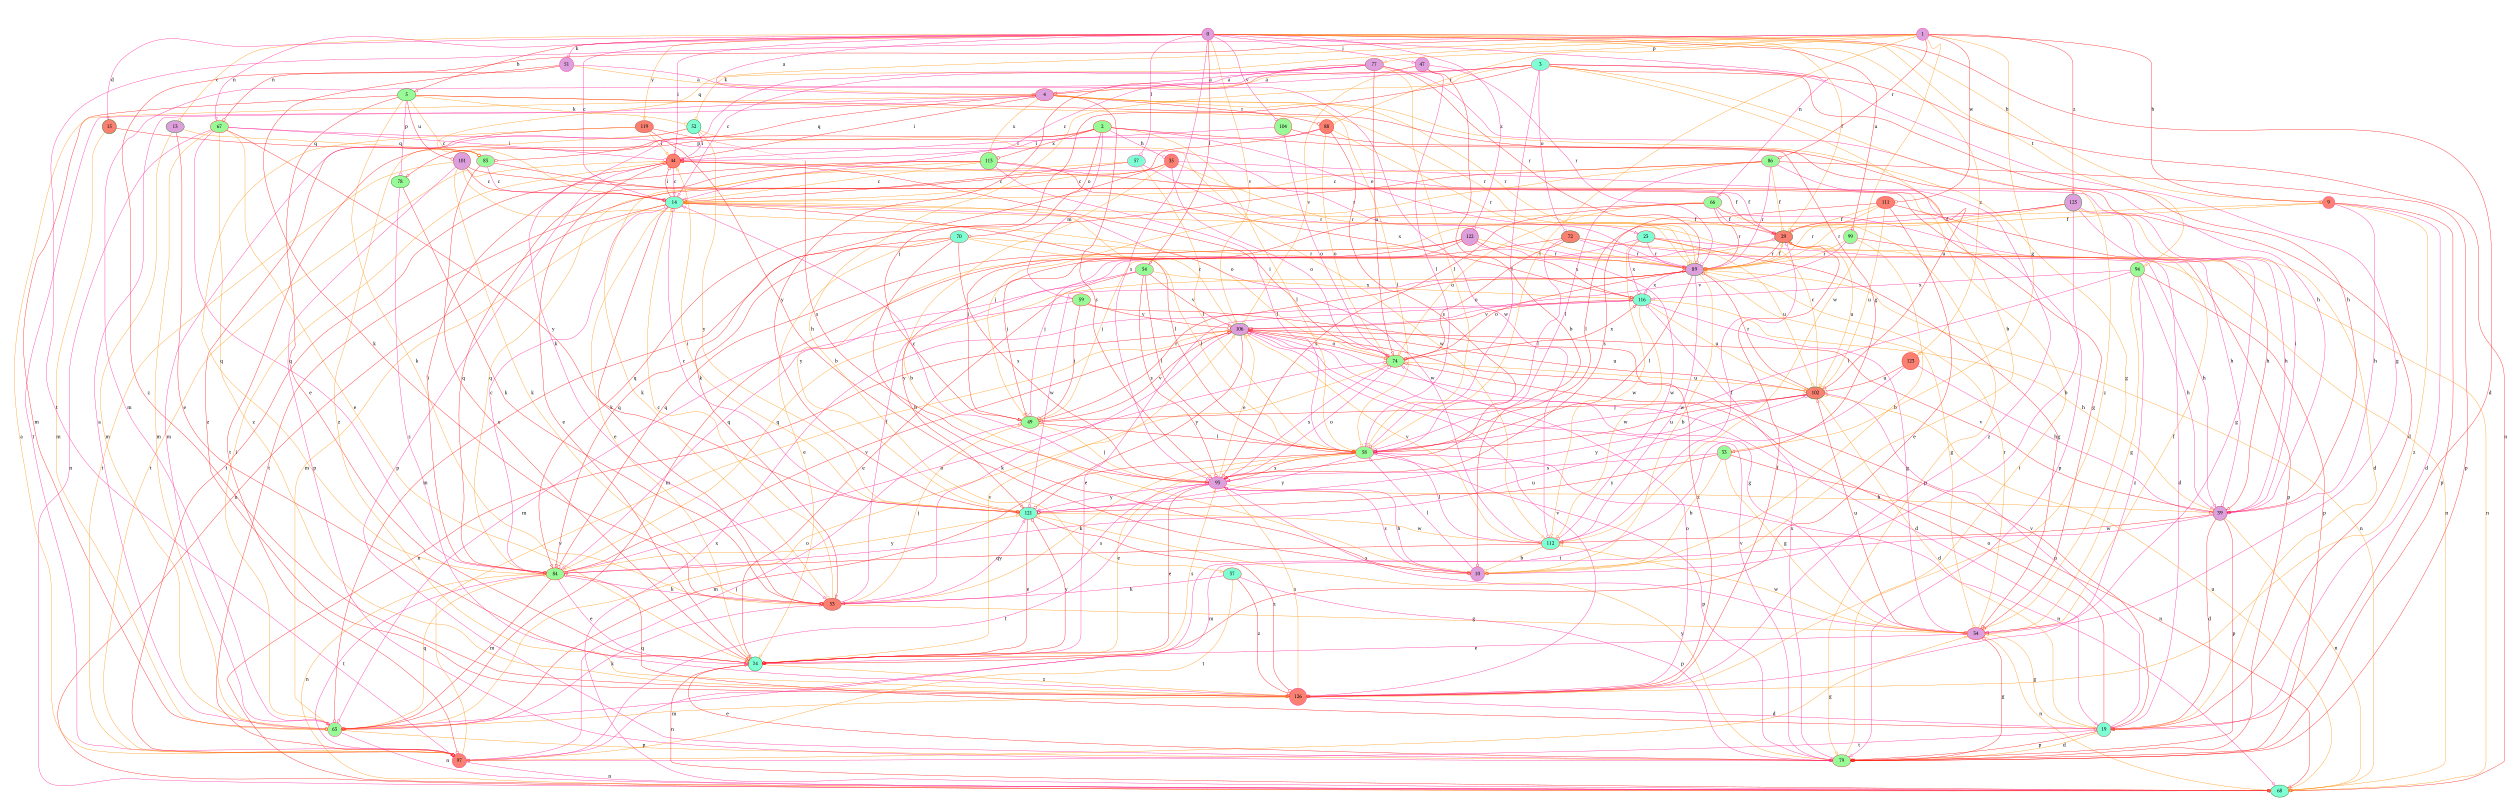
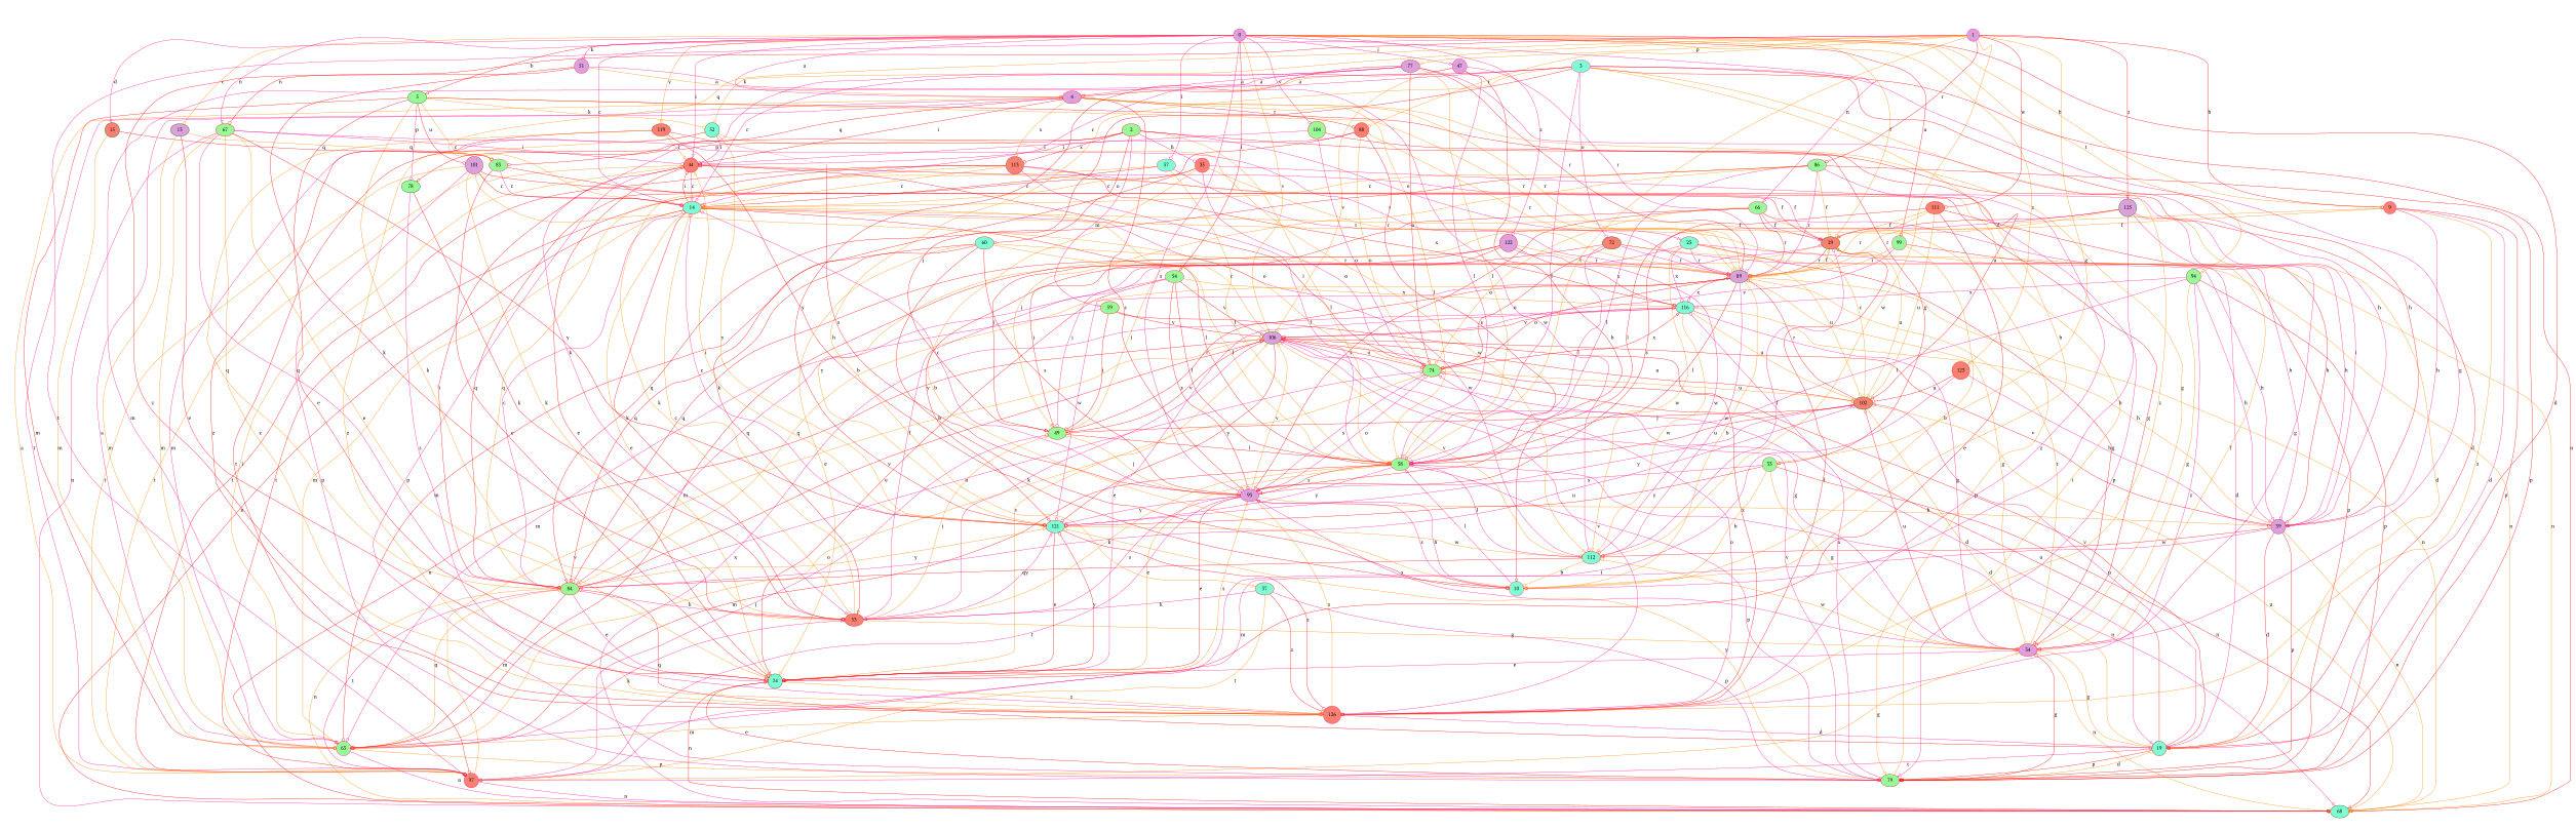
  strict digraph {
    fontname="PT Serif"
    node [color=deeppink fillcolor=palegreen fontname="PT Serif" shape=ellipse style=filled]
    edge [arrowhead=onormal color=darkorange fontname="PT Serif"]
    0 [fillcolor=plum shape=circle]
    4 [color=red fillcolor=plum]
    5 [color=darkgreen]
    9 [fillcolor=salmon shape=circle]
    13 [color=darkgreen fillcolor=plum]
    14 [color=red fillcolor=aquamarine]
    15 [color=darkgreen fillcolor=salmon shape=circle]
    19 [color=brown fillcolor=aquamarine shape=circle]
    29 [color=darkgreen fillcolor=salmon]
    44 [color=red fillcolor=salmon shape=circle]
    47 [fillcolor=plum shape=circle]
    51 [fillcolor=plum shape=circle]
    54
    57 [fillcolor=aquamarine]
    66
    67 [color=red]
    93 [fillcolor=plum]
    94 [color=brown shape=circle]
    99 [shape=circle]
    104 [color=red shape=circle]
    106 [color=darkgreen fillcolor=plum]
    119 [color=brown fillcolor=salmon]
    122 [color=red fillcolor=plum shape=circle]
    123 [color=red fillcolor=salmon shape=circle]
    58
    83
    88 [color=red fillcolor=salmon shape=circle]
    97 [fillcolor=salmon shape=circle]
-   113 [color=brown shape=circle]
+   113 [color=brown fillcolor=salmon shape=circle]
    34 [color=red fillcolor=plum]
    89 [color=darkgreen fillcolor=plum]
    52 [color=darkgreen fillcolor=aquamarine shape=circle]
    78 [color=darkgreen]
    63 [shape=circle]
    24 [color=darkgreen fillcolor=aquamarine shape=circle]
    53 [color=brown fillcolor=salmon]
    101 [color=brown fillcolor=plum shape=circle]
    102 [color=darkgreen fillcolor=salmon]
    39 [color=brown fillcolor=plum shape=circle]
    126 [fillcolor=salmon shape=circle]
    79 [color=brown]
    121 [color=brown fillcolor=aquamarine]
    112 [color=red fillcolor=aquamarine]
    68 [color=darkgreen fillcolor=aquamarine]
    74 [color=red]
    84 [color=red]
    49 [color=brown]
-   10 [fillcolor=plum shape=circle]
+   10 [fillcolor=aquamarine shape=circle]
    116 [color=brown fillcolor=aquamarine]
    1 [fillcolor=plum shape=circle]
    33 [shape=circle]
    77 [color=brown fillcolor=plum]
    86
    111 [color=red fillcolor=salmon]
    125 [color=darkgreen fillcolor=plum shape=circle]
    2 [color=red]
    23 [color=red fillcolor=aquamarine]
    35 [fillcolor=salmon shape=circle]
    59 [color=red]
-   70 [color=brown fillcolor=aquamarine]
+   70 [color=brown fillcolor=aquamarine label=60]
    3 [fillcolor=aquamarine]
    37 [color=red fillcolor=aquamarine]
    72 [color=darkgreen fillcolor=salmon]
    0 -> 4 [arrowhead=odot color=deeppink label=a]
    0 -> 5 [color=red label=b]
    0 -> 9 [label=b]
    0 -> 13 [arrowhead=odot label=c]
    0 -> 14 [arrowhead=odot color=deeppink label=c]
    0 -> 15 [color=deeppink label=d]
    0 -> 19 [color=red label=d]
    0 -> 29 [label=f]
    0 -> 44 [color=deeppink label=i]
    0 -> 47 [color=deeppink label=j]
    0 -> 51 [arrowhead=odot color=deeppink label=k]
    0 -> 54 [color=red label=l]
    0 -> 57 [arrowhead=odot color=deeppink label=l]
    0 -> 66 [color=deeppink label=n]
    0 -> 67 [color=deeppink label=n]
    0 -> 93 [color=deeppink label=s]
    0 -> 94 [label=t]
    0 -> 99 [arrowhead=odot color=red label=u]
    0 -> 104 [arrowhead=odot color=deeppink label=v]
    0 -> 106 [label=v]
    0 -> 119 [label=y]
    0 -> 122 [arrowhead=odot color=deeppink label=z]
    0 -> 123 [label=z]
    4 -> 44 [color=red label=i]
    4 -> 93 [color=red label=s]
    4 -> 58 [arrowhead=odot label=l]
    4 -> 83 [arrowhead=odot color=red label=q]
    4 -> 88 [arrowhead=odot color=red label=r]
    4 -> 97 [arrowhead=odot color=deeppink label=t]
    4 -> 113 [arrowhead=odot label=x]
    4 -> 34 [arrowhead=odot label=g]
    4 -> 89 [arrowhead=odot label=r]
    5 -> 14 [arrowhead=odot label=c]
    5 -> 89 [label=r]
    5 -> 52 [arrowhead=odot label=k]
    5 -> 78 [arrowhead=odot color=deeppink label=p]
    5 -> 63 [arrowhead=odot color=red label=m]
    5 -> 24 [arrowhead=odot color=red label=e]
    5 -> 53 [arrowhead=odot label=k]
    5 -> 101 [arrowhead=odot color=red label=u]
    5 -> 102 [color=red label=u]
    9 -> 19 [color=deeppink label=d]
    9 -> 29 [label=f]
    9 -> 39 [color=deeppink label=h]
    9 -> 126 [arrowhead=odot label=z]
    9 -> 79 [arrowhead=odot color=red label=p]
    9 -> 121 [label=y]
    13 -> 83 [arrowhead=odot label=q]
    13 -> 63 [arrowhead=odot label=m]
    13 -> 24 [color=red label=e]
    14 -> 29 [arrowhead=odot label=f]
    14 -> 44 [arrowhead=odot color=red label=i]
    14 -> 58 [color=red label=l]
    14 -> 63 [label=m]
    14 -> 24 [label=e]
    14 -> 53 [arrowhead=odot color=red label=k]
    14 -> 112 [arrowhead=odot color=deeppink label=w]
    14 -> 68 [color=red label=n]
    15 -> 83 [arrowhead=odot color=red label=q]
    15 -> 63 [arrowhead=odot label=m]
    19 -> 106 [color=red label=v]
    19 -> 97 [color=deeppink label=t]
    19 -> 34 [label=g]
    19 -> 102 [color=deeppink label=u]
    19 -> 79 [color=red label=p]
    19 -> 74 [color=red label=o]
    19 -> 84 [arrowhead=odot color=red label=q]
    29 -> 89 [arrowhead=odot color=red label=r]
    29 -> 102 [label=u]
    29 -> 68 [label=n]
    29 -> 49 [arrowhead=odot label=j]
    44 -> 14 [color=deeppink label=c]
    44 -> 97 [label=t]
    44 -> 24 [arrowhead=odot color=red label=e]
    44 -> 79 [arrowhead=odot color=deeppink label=p]
    47 -> 4 [arrowhead=odot color=deeppink label=a]
    47 -> 106 [arrowhead=odot label=v]
    47 -> 58 [color=deeppink label=l]
    47 -> 89 [arrowhead=odot color=deeppink label=r]
    47 -> 10 [arrowhead=odot color=red label=b]
    51 -> 4 [label=a]
    51 -> 53 [arrowhead=odot color=red label=k]
    51 -> 126 [color=red label=z]
    51 -> 112 [arrowhead=odot color=deeppink label=w]
    54 -> 93 [arrowhead=odot color=red label=s]
    54 -> 106 [color=red label=v]
    54 -> 58 [arrowhead=odot color=red label=l]
    54 -> 24 [color=red label=e]
    54 -> 84 [color=deeppink label=q]
    54 -> 116 [label=x]
    57 -> 14 [color=red label=c]
    57 -> 58 [arrowhead=odot label=l]
    57 -> 89 [arrowhead=odot color=deeppink label=r]
    57 -> 84 [arrowhead=odot label=q]
    66 -> 29 [color=deeppink label=f]
    66 -> 93 [color=red label=s]
    66 -> 89 [arrowhead=odot color=red label=r]
    66 -> 39 [arrowhead=odot color=deeppink label=h]
    66 -> 79 [label=p]
    66 -> 74 [label=o]
    66 -> 49 [color=red label=j]
    67 -> 44 [arrowhead=odot color=deeppink label=i]
    67 -> 89 [color=deeppink label=r]
    67 -> 63 [arrowhead=odot label=m]
    67 -> 24 [arrowhead=odot label=e]
    67 -> 126 [label=z]
    67 -> 121 [arrowhead=odot color=red label=y]
    67 -> 68 [arrowhead=odot color=deeppink label=n]
    67 -> 84 [arrowhead=odot color=deeppink label=q]
    93 -> 14 [color=deeppink label=c]
-   93 -> 106 [label=e]
+   93 -> 106 [label=v]
    93 -> 97 [arrowhead=odot color=deeppink label=t]
    93 -> 24 [arrowhead=odot color=red label=e]
    93 -> 39 [label=h]
    93 -> 121 [color=deeppink label=y]
    93 -> 74 [arrowhead=odot color=deeppink label=o]
    93 -> 49 [arrowhead=odot label=j]
    93 -> 10 [color=deeppink label=b]
    94 -> 58 [color=deeppink label=l]
    94 -> 34 [label=g]
    94 -> 39 [color=deeppink label=h]
    94 -> 126 [arrowhead=odot color=deeppink label=z]
    94 -> 79 [arrowhead=odot color=red label=p]
    94 -> 116 [color=deeppink label=x]
    99 -> 106 [arrowhead=odot color=deeppink label=v]
    99 -> 89 [arrowhead=odot label=r]
    99 -> 79 [color=red label=p]
    99 -> 10 [label=b]
    104 -> 19 [color=red label=d]
    104 -> 44 [color=deeppink label=i]
    104 -> 74 [arrowhead=odot color=deeppink label=o]
    106 -> 14 [label=c]
    106 -> 19 [color=deeppink label=d]
    106 -> 34 [arrowhead=odot color=deeppink label=g]
    106 -> 53 [color=deeppink label=k]
    106 -> 102 [arrowhead=odot color=red label=u]
    106 -> 121 [arrowhead=odot color=red label=y]
    106 -> 68 [arrowhead=odot color=red label=n]
    106 -> 74 [arrowhead=odot color=red label=o]
    119 -> 44 [label=i]
    119 -> 93 [color=red label=s]
    119 -> 126 [color=red label=z]
    119 -> 84 [arrowhead=odot label=q]
    119 -> 10 [arrowhead=odot color=red label=b]
    122 -> 89 [label=r]
    122 -> 63 [color=red label=m]
    122 -> 112 [arrowhead=odot color=deeppink label=w]
    122 -> 84 [arrowhead=odot color=red label=q]
    122 -> 49 [color=red label=j]
    122 -> 116 [arrowhead=odot color=red label=x]
    123 -> 97 [color=deeppink label=t]
    123 -> 102 [arrowhead=odot color=red label=u]
    123 -> 39 [color=deeppink label=h]
    58 -> 93 [color=red label=s]
    58 -> 63 [color=red label=m]
    58 -> 24 [label=e]
    58 -> 53 [label=k]
    58 -> 102 [color=red label=u]
    58 -> 79 [arrowhead=odot color=deeppink label=p]
    58 -> 121 [arrowhead=odot color=deeppink label=y]
    58 -> 68 [color=deeppink label=n]
    83 -> 14 [color=deeppink label=c]
    83 -> 29 [color=red label=f]
    83 -> 24 [color=red label=e]
    88 -> 44 [color=deeppink label=i]
    88 -> 93 [arrowhead=odot color=red label=s]
    88 -> 89 [arrowhead=odot label=r]
    88 -> 53 [color=red label=k]
    88 -> 74 [arrowhead=odot label=o]
    97 -> 4 [label=a]
    97 -> 106 [label=v]
    97 -> 34 [label=g]
    97 -> 68 [arrowhead=odot color=deeppink label=n]
    97 -> 49 [arrowhead=odot color=deeppink label=j]
    113 -> 14 [arrowhead=odot label=c]
    113 -> 29 [arrowhead=odot color=deeppink label=f]
    113 -> 58 [color=deeppink label=l]
    113 -> 97 [arrowhead=odot color=red label=t]
    113 -> 53 [arrowhead=odot label=k]
    113 -> 84 [arrowhead=odot color=red label=q]
    113 -> 116 [color=red label=x]
    34 -> 29 [arrowhead=odot label=f]
    34 -> 93 [color=deeppink label=s]
    34 -> 89 [label=r]
    34 -> 24 [arrowhead=odot color=deeppink label=e]
    34 -> 102 [color=red label=u]
    34 -> 112 [label=w]
    34 -> 68 [arrowhead=odot label=n]
    89 -> 29 [label=f]
    89 -> 58 [arrowhead=odot color=red label=l]
    89 -> 34 [arrowhead=odot label=g]
    89 -> 121 [arrowhead=odot color=deeppink label=w]
    89 -> 112 [color=deeppink label=w]
    89 -> 68 [arrowhead=odot label=n]
    89 -> 74 [color=red label=o]
    89 -> 84 [label=q]
    89 -> 10 [arrowhead=odot label=b]
    89 -> 116 [color=deeppink label=x]
    52 -> 44 [arrowhead=odot color=deeppink label=i]
    52 -> 63 [color=deeppink label=m]
    52 -> 126 [label=z]
    52 -> 121 [label=y]
    52 -> 112 [label=w]
    78 -> 53 [arrowhead=odot color=red label=k]
    78 -> 126 [arrowhead=odot color=deeppink label=z]
    63 -> 4 [arrowhead=odot color=deeppink label=a]
    63 -> 44 [label=i]
    63 -> 53 [color=deeppink label=k]
    63 -> 79 [arrowhead=odot label=p]
    63 -> 68 [color=deeppink label=n]
    63 -> 74 [arrowhead=odot label=o]
    63 -> 84 [arrowhead=odot label=q]
    24 -> 93 [label=s]
    24 -> 106 [label=v]
    24 -> 126 [label=z]
    24 -> 121 [arrowhead=odot color=red label=y]
    24 -> 68 [color=red label=n]
    53 -> 14 [arrowhead=odot label=c]
    53 -> 29 [arrowhead=odot color=deeppink label=f]
    53 -> 93 [arrowhead=odot color=deeppink label=s]
    53 -> 34 [arrowhead=odot label=g]
    53 -> 121 [color=deeppink label=y]
    53 -> 49 [label=j]
    101 -> 14 [arrowhead=odot color=red label=c]
    101 -> 97 [label=t]
    101 -> 34 [color=red label=g]
    101 -> 53 [arrowhead=odot label=k]
    101 -> 79 [arrowhead=odot color=deeppink label=p]
    101 -> 74 [arrowhead=odot label=o]
    102 -> 14 [label=c]
    102 -> 19 [label=d]
    102 -> 89 [arrowhead=odot color=red label=r]
    102 -> 121 [arrowhead=odot color=deeppink label=y]
    102 -> 49 [color=red label=j]
    39 -> 19 [arrowhead=odot color=red label=d]
    39 -> 44 [color=deeppink label=i]
    39 -> 106 [color=red label=v]
    39 -> 63 [arrowhead=odot color=deeppink label=m]
    39 -> 79 [arrowhead=odot color=red label=p]
    39 -> 112 [color=red label=w]
    39 -> 68 [label=n]
    126 -> 19 [arrowhead=odot color=deeppink label=d]
    126 -> 29 [color=red label=f]
    126 -> 93 [arrowhead=odot label=s]
    126 -> 106 [color=deeppink label=v]
    126 -> 63 [arrowhead=odot label=m]
    126 -> 74 [color=deeppink label=o]
    79 -> 19 [arrowhead=odot label=d]
    79 -> 44 [label=i]
    79 -> 106 [arrowhead=odot color=deeppink label=v]
    79 -> 34 [arrowhead=odot color=red label=g]
    79 -> 24 [color=red label=e]
    79 -> 121 [arrowhead=odot label=y]
    79 -> 116 [arrowhead=odot color=deeppink label=x]
    121 -> 14 [arrowhead=odot color=deeppink label=c]
    121 -> 44 [label=i]
    121 -> 24 [arrowhead=odot color=red label=e]
    121 -> 126 [arrowhead=odot color=red label=z]
    121 -> 112 [label=w]
    112 -> 29 [arrowhead=odot color=deeppink label=f]
    112 -> 106 [arrowhead=odot label=v]
    112 -> 58 [color=deeppink label=l]
    112 -> 84 [color=red label=q]
    112 -> 10 [arrowhead=odot label=b]
    68 -> 102 [arrowhead=odot label=u]
    68 -> 116 [color=deeppink label=x]
    74 -> 44 [arrowhead=odot color=red label=i]
    74 -> 93 [color=deeppink label=s]
    74 -> 102 [arrowhead=odot label=u]
    74 -> 116 [color=red label=x]
    84 -> 14 [arrowhead=odot color=deeppink label=c]
    84 -> 44 [arrowhead=odot color=red label=i]
    84 -> 106 [color=red label=v]
    84 -> 97 [arrowhead=odot color=deeppink label=t]
    84 -> 63 [arrowhead=odot color=red label=m]
    84 -> 24 [color=deeppink label=e]
    84 -> 53 [color=deeppink label=k]
    84 -> 102 [arrowhead=odot color=deeppink label=u]
    84 -> 121 [label=y]
    84 -> 68 [label=n]
    84 -> 74 [arrowhead=odot color=deeppink label=o]
    49 -> 106 [color=red label=v]
    49 -> 58 [color=red label=l]
    49 -> 89 [color=red label=r]
    10 -> 93 [color=deeppink label=s]
    10 -> 58 [color=deeppink label=l]
    116 -> 106 [color=red label=v]
    116 -> 34 [color=deeppink label=g]
    116 -> 24 [arrowhead=odot color=deeppink label=e]
    116 -> 102 [arrowhead=odot label=u]
    116 -> 39 [arrowhead=odot label=h]
    116 -> 112 [label=w]
    1 -> 9 [arrowhead=odot color=red label=b]
    1 -> 67 [arrowhead=odot color=red label=n]
    1 -> 58 [arrowhead=odot label=l]
    1 -> 83 [arrowhead=odot label=q]
    1 -> 88 [arrowhead=odot label=r]
    1 -> 97 [color=deeppink label=t]
    1 -> 52 [arrowhead=odot label=k]
    1 -> 112 [label=w]
    1 -> 33 [arrowhead=odot label=g]
    1 -> 77 [label=p]
    1 -> 86 [arrowhead=odot color=red label=r]
    1 -> 111 [arrowhead=odot color=red label=w]
    1 -> 125 [color=red label=z]
    33 -> 93 [color=deeppink label=s]
    33 -> 34 [arrowhead=odot label=g]
    33 -> 121 [arrowhead=odot color=red label=y]
    33 -> 68 [color=red label=n]
    33 -> 10 [label=b]
    77 -> 4 [color=deeppink label=a]
    77 -> 14 [color=deeppink label=c]
    77 -> 58 [label=l]
    77 -> 89 [arrowhead=odot color=red label=r]
    77 -> 53 [color=deeppink label=k]
    77 -> 39 [arrowhead=odot color=deeppink label=h]
    77 -> 121 [arrowhead=odot color=red label=y]
    77 -> 74 [color=red label=o]
    86 -> 14 [label=c]
    86 -> 29 [arrowhead=odot label=f]
    86 -> 58 [color=deeppink label=l]
    86 -> 89 [color=deeppink label=r]
    86 -> 126 [color=deeppink label=z]
    86 -> 79 [color=red label=p]
    86 -> 84 [color=red label=q]
    86 -> 49 [label=j]
    111 -> 29 [arrowhead=odot label=f]
    111 -> 93 [color=red label=s]
    111 -> 89 [label=r]
    111 -> 24 [color=red label=e]
    111 -> 102 [arrowhead=odot label=u]
    111 -> 39 [color=red label=h]
    125 -> 19 [label=d]
    125 -> 29 [color=deeppink label=f]
    125 -> 58 [color=red label=l]
    125 -> 34 [color=deeppink label=g]
    125 -> 89 [arrowhead=odot label=r]
    125 -> 39 [arrowhead=odot color=deeppink label=h]
    125 -> 10 [color=deeppink label=b]
    2 -> 58 [arrowhead=odot label=l]
    2 -> 97 [arrowhead=odot color=red label=t]
    2 -> 113 [arrowhead=odot color=red label=x]
    2 -> 78 [color=red label=p]
    2 -> 33 [color=red label=g]
    2 -> 23 [color=deeppink label=e]
    2 -> 35 [arrowhead=odot color=deeppink label=h]
    2 -> 59 [color=deeppink label=m]
    2 -> 70 [arrowhead=odot color=red label=o]
    23 -> 19 [arrowhead=odot color=deeppink label=d]
    23 -> 34 [color=red label=g]
    23 -> 89 [arrowhead=odot color=deeppink label=r]
    23 -> 102 [label=u]
    23 -> 112 [label=w]
    23 -> 49 [arrowhead=odot color=deeppink label=j]
    23 -> 116 [arrowhead=odot color=deeppink label=x]
    35 -> 14 [label=c]
    35 -> 97 [arrowhead=odot color=red label=t]
    35 -> 89 [label=r]
    35 -> 79 [color=deeppink label=p]
    35 -> 74 [color=deeppink label=o]
    35 -> 10 [arrowhead=odot label=b]
    59 -> 106 [arrowhead=odot color=red label=v]
    59 -> 63 [color=deeppink label=m]
    59 -> 126 [arrowhead=odot color=red label=z]
    59 -> 49 [arrowhead=odot color=red label=j]
    70 -> 93 [arrowhead=odot color=red label=s]
    70 -> 58 [arrowhead=odot label=l]
    70 -> 89 [arrowhead=odot label=r]
    70 -> 63 [arrowhead=odot color=red label=m]
    70 -> 24 [label=e]
    70 -> 84 [color=red label=q]
    70 -> 10 [arrowhead=odot color=red label=b]
    3 -> 4 [label=a]
    3 -> 14 [color=deeppink label=c]
    3 -> 58 [arrowhead=odot color=deeppink label=l]
    3 -> 34 [color=deeppink label=g]
    3 -> 63 [arrowhead=odot color=deeppink label=m]
    3 -> 39 [color=red label=h]
    3 -> 126 [label=z]
    3 -> 68 [arrowhead=odot color=red label=n]
    3 -> 49 [color=red label=j]
    3 -> 10 [label=b]
    3 -> 37 [label=h]
    3 -> 72 [arrowhead=odot color=deeppink label=o]
    37 -> 97 [label=t]
    37 -> 53 [color=deeppink label=k]
    37 -> 126 [arrowhead=odot color=red label=z]
    37 -> 79 [color=deeppink label=p]
    72 -> 58 [arrowhead=odot color=deeppink label=l]
    72 -> 89 [arrowhead=odot color=deeppink label=r]
    72 -> 39 [color=deeppink label=h]
    72 -> 121 [color=red label=y]
    72 -> 68 [arrowhead=odot label=n]
    72 -> 74 [arrowhead=odot color=red label=o]
  }
